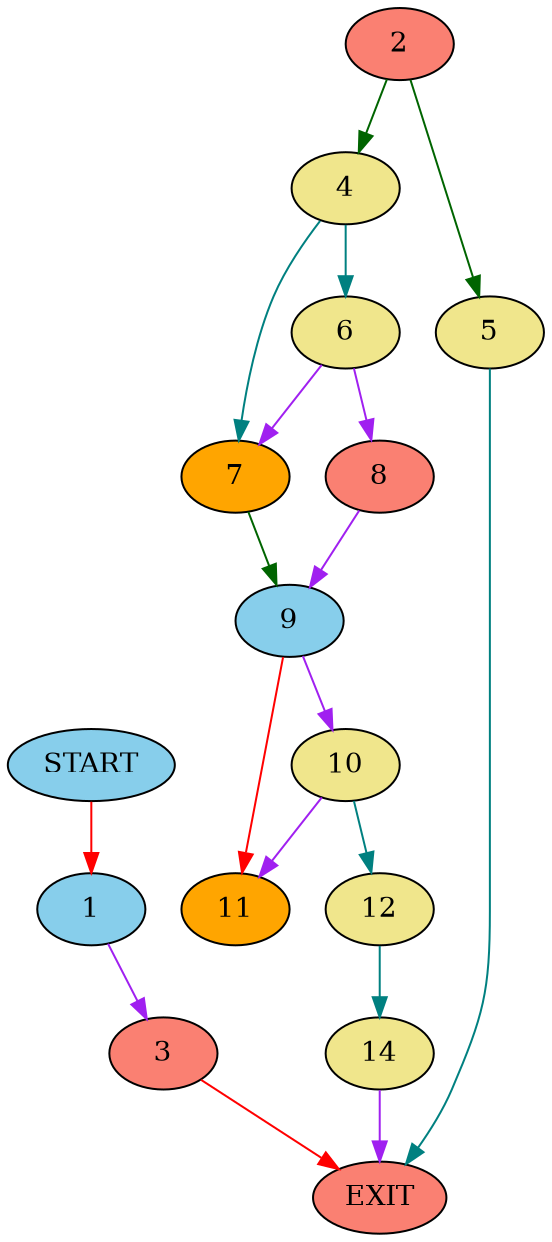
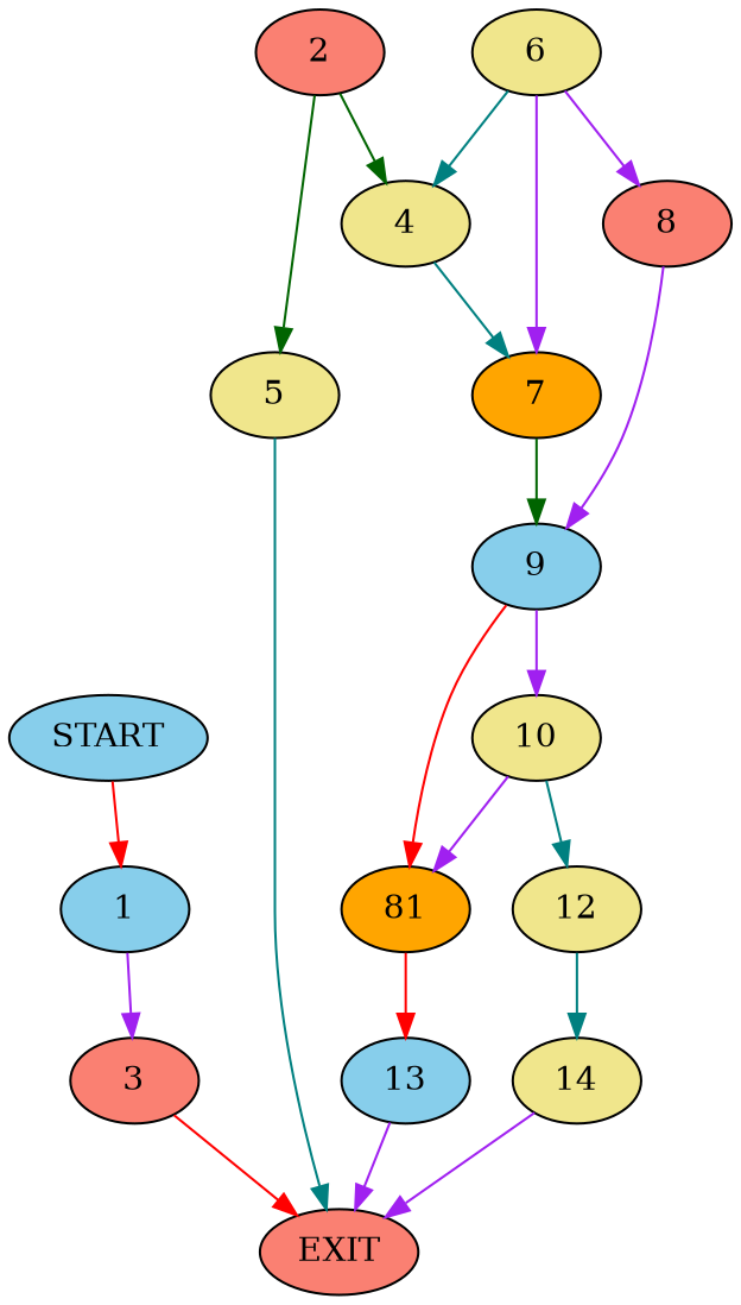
  digraph {
    node [fillcolor=khaki style=filled]
    edge [color=purple]
    n1 [fillcolor=skyblue label=START]
    1 [fillcolor=skyblue]
    3 [fillcolor=salmon]
    n4 [fillcolor=salmon label=EXIT]
    2 [fillcolor=salmon]
    4
    5
    6
    7 [fillcolor=orange]
    8 [fillcolor=salmon]
    9 [fillcolor=skyblue]
    10
-   11 [fillcolor=orange]
+   11 [fillcolor=orange label=81]
    12
+   13 [fillcolor=skyblue]
    14
    n1 -> 1 [color=red]
    1 -> 3
    3 -> n4 [color=red]
    2 -> 4 [color=darkgreen]
    2 -> 5 [color=darkgreen]
-   4 -> 6 [color=teal]
+   6 -> 4 [color=teal]
    4 -> 7 [color=teal]
    5 -> n4 [color=teal]
    6 -> 7
    6 -> 8
    7 -> 9 [color=darkgreen]
    8 -> 9
    9 -> 10
    9 -> 11 [color=red]
    10 -> 11
    10 -> 12 [color=teal]
+   11 -> 13 [color=red]
    12 -> 14 [color=teal]
+   13 -> n4
    14 -> n4
  }
